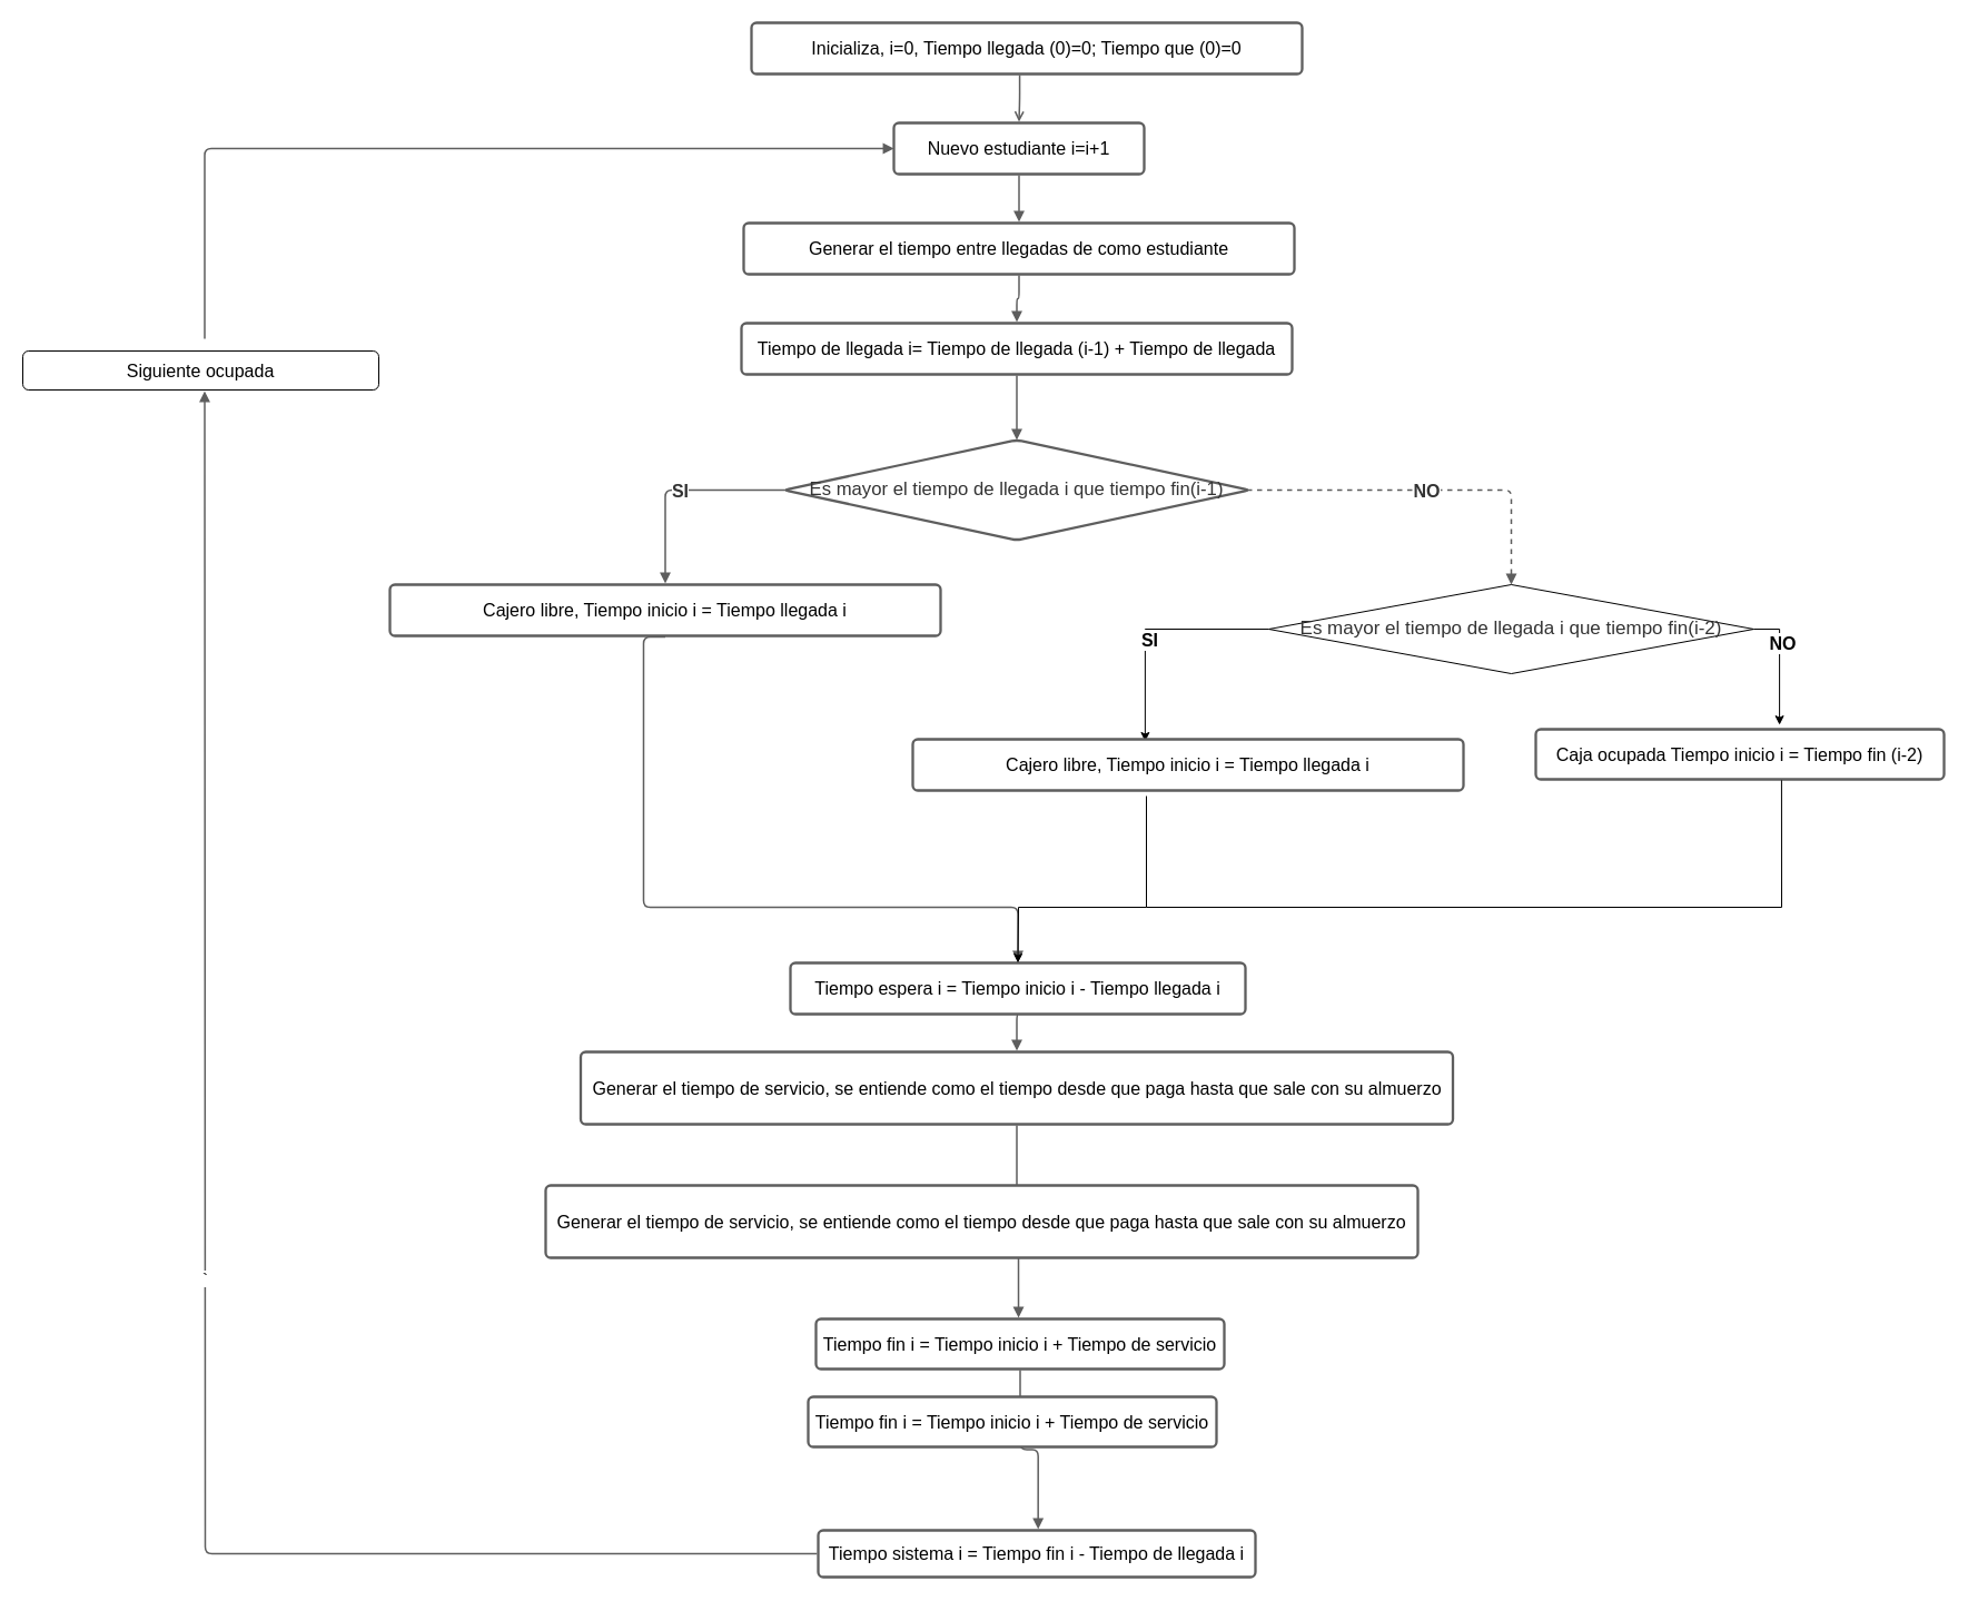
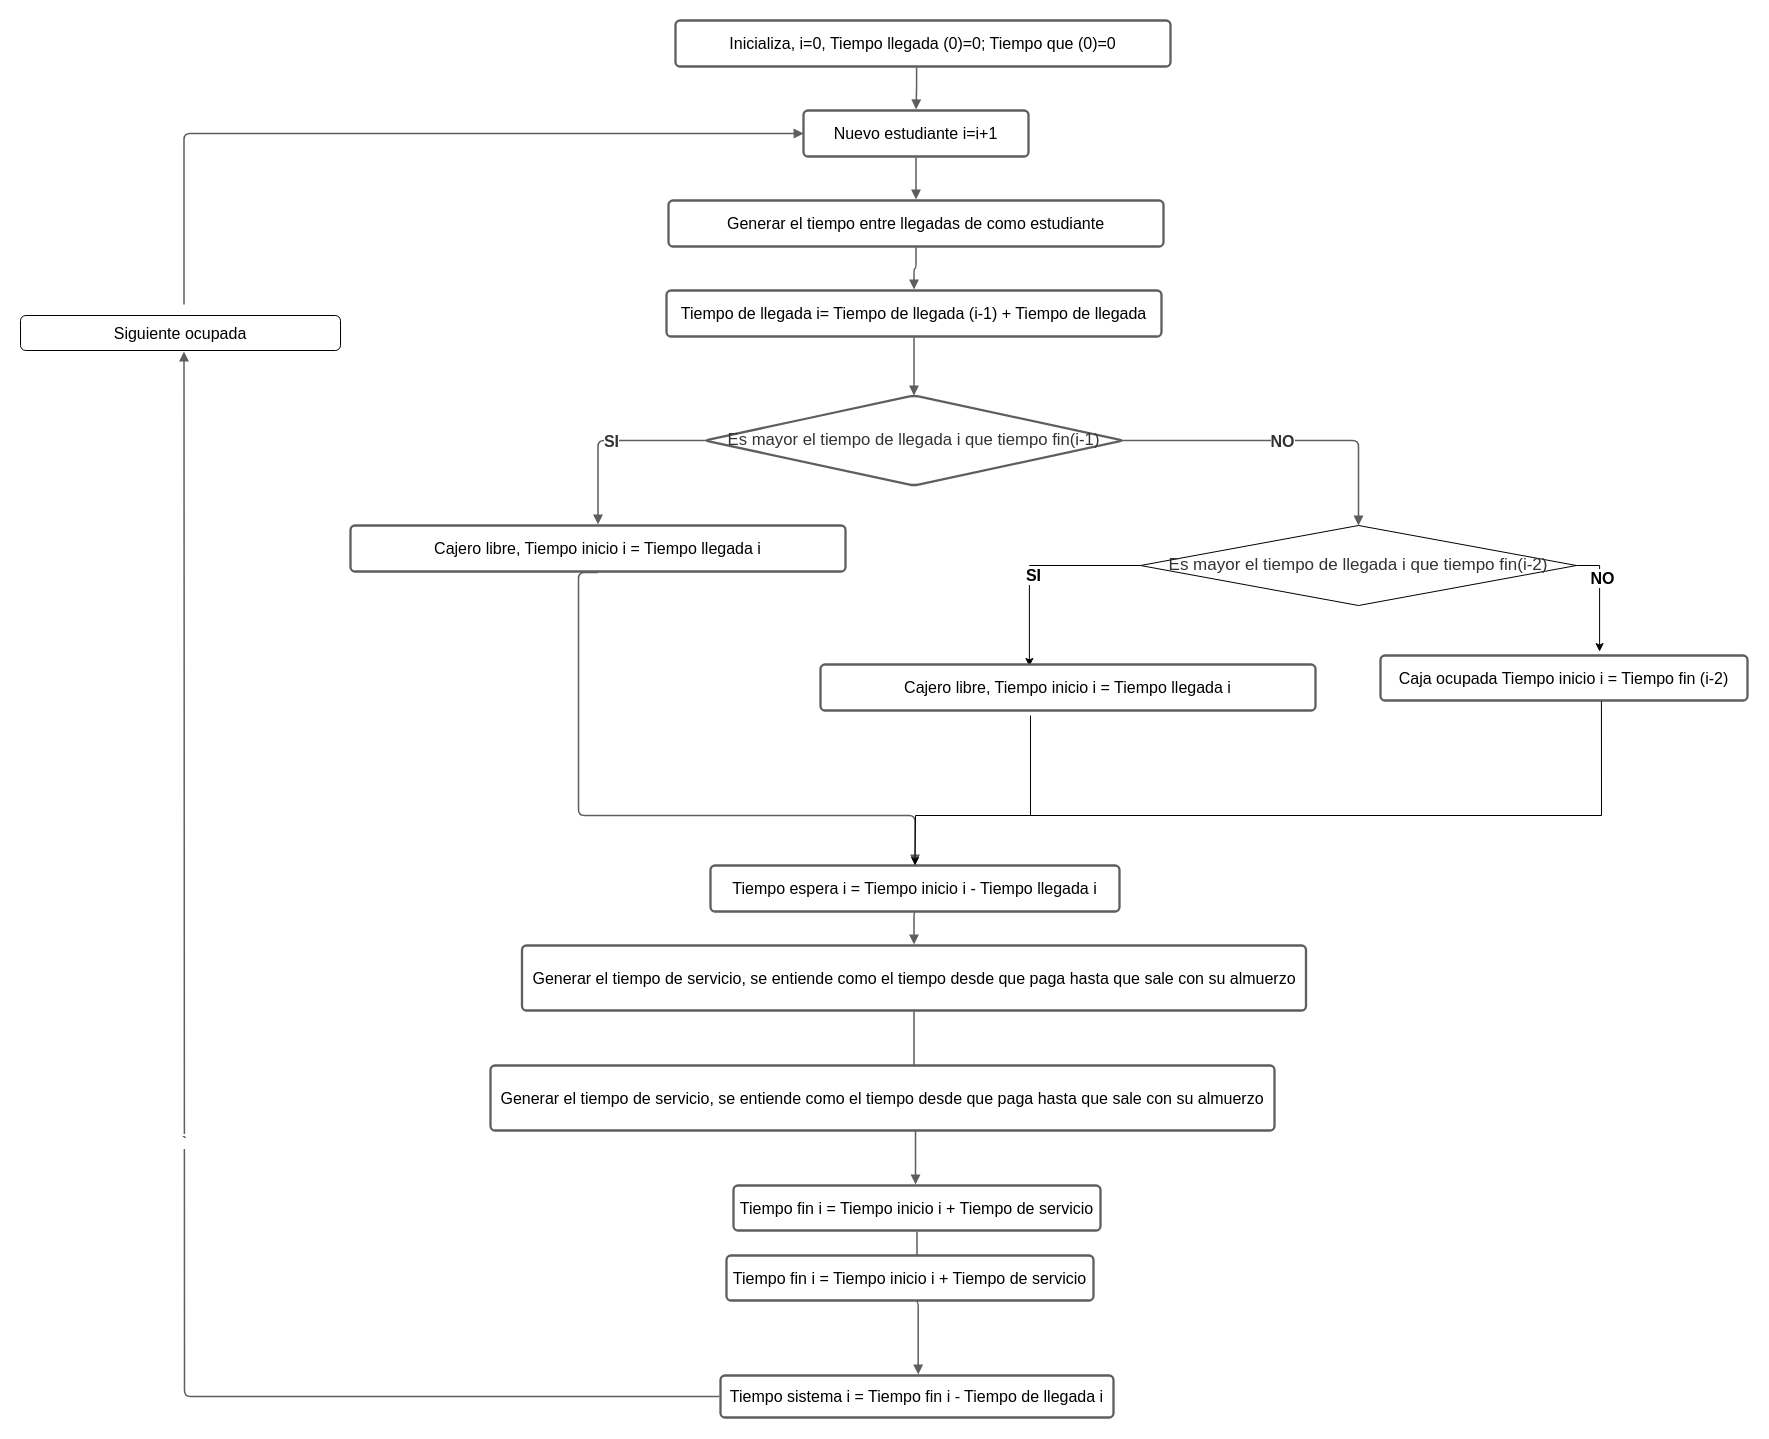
  <mxCell id="0" />
  <mxCell id="1" parent="0" />
  <mxCell id="2" value="Inicializa, i=0, Tiempo llegada (0)=0; Tiempo que (0)=0" style="html=1;overflow=block;blockSpacing=1;whiteSpace=wrap;fontSize=16;fontColor=default;align=center;spacing=3.8;strokeColor=#5e5e5e;strokeOpacity=100;rounded=1;absoluteArcSize=1;arcSize=9;strokeWidth=2.3;" vertex="1" parent="1"><mxGeometry x="675" y="20" width="495" height="46" as="geometry" /></mxCell>
  <mxCell id="3" value="Nuevo estudiante i=i+1" style="html=1;overflow=block;blockSpacing=1;whiteSpace=wrap;fontSize=16;fontColor=default;align=center;spacing=3.8;strokeColor=#5e5e5e;strokeOpacity=100;rounded=1;absoluteArcSize=1;arcSize=9;strokeWidth=2.3;" vertex="1" parent="1"><mxGeometry x="803" y="110" width="225" height="46" as="geometry" /></mxCell>
- <mxCell id="4" value="" style="html=1;jettySize=18;whiteSpace=wrap;fontSize=13;strokeColor=#5E5E5E;strokeWidth=1.5;rounded=1;arcSize=12;edgeStyle=orthogonalEdgeStyle;startArrow=none;endArrow=open;endFill=1;exitX=0.487;exitY=1.024;exitPerimeter=0;entryX=0.5;entryY=-0.024;entryPerimeter=0;" edge="1" parent="1" source="2" target="3"><mxGeometry width="100" height="100" relative="1" as="geometry"><Array as="points" /></mxGeometry></mxCell>
+ <mxCell id="4" value="" style="html=1;jettySize=18;whiteSpace=wrap;fontSize=13;strokeColor=#5E5E5E;strokeWidth=1.5;rounded=1;arcSize=12;edgeStyle=orthogonalEdgeStyle;startArrow=none;endArrow=block;endFill=1;exitX=0.487;exitY=1.024;exitPerimeter=0;entryX=0.5;entryY=-0.024;entryPerimeter=0;" edge="1" parent="1" source="2" target="3"><mxGeometry width="100" height="100" relative="1" as="geometry"><Array as="points" /></mxGeometry></mxCell>
  <mxCell id="5" value="Generar el tiempo entre llegadas de como estudiante" style="html=1;overflow=block;blockSpacing=1;whiteSpace=wrap;fontSize=16;fontColor=default;align=center;spacing=3.8;strokeColor=#5e5e5e;strokeOpacity=100;rounded=1;absoluteArcSize=1;arcSize=9;strokeWidth=2.3;" vertex="1" parent="1"><mxGeometry x="668" y="200" width="495" height="46" as="geometry" /></mxCell>
  <mxCell id="6" value="" style="html=1;jettySize=18;whiteSpace=wrap;fontSize=13;strokeColor=#5E5E5E;strokeWidth=1.5;rounded=1;arcSize=12;edgeStyle=orthogonalEdgeStyle;startArrow=none;endArrow=block;endFill=1;exitX=0.5;exitY=1.024;exitPerimeter=0;entryX=0.5;entryY=-0.024;entryPerimeter=0;" edge="1" parent="1" source="3" target="5"><mxGeometry width="100" height="100" relative="1" as="geometry"><Array as="points" /></mxGeometry></mxCell>
  <mxCell id="7" value="Tiempo de llegada i= Tiempo de llegada (i-1) + Tiempo de llegada" style="html=1;overflow=block;blockSpacing=1;whiteSpace=wrap;fontSize=16;fontColor=default;align=center;spacing=3.8;strokeColor=#5e5e5e;strokeOpacity=100;rounded=1;absoluteArcSize=1;arcSize=9;strokeWidth=2.3;" vertex="1" parent="1"><mxGeometry x="666" y="290" width="495" height="46" as="geometry" /></mxCell>
  <mxCell id="8" value="" style="html=1;jettySize=18;whiteSpace=wrap;fontSize=13;strokeColor=#5E5E5E;strokeWidth=1.5;rounded=1;arcSize=12;edgeStyle=orthogonalEdgeStyle;startArrow=none;endArrow=block;endFill=1;exitX=0.5;exitY=1.024;exitPerimeter=0;entryX=0.5;entryY=-0.024;entryPerimeter=0;" edge="1" parent="1" source="5" target="7"><mxGeometry width="100" height="100" relative="1" as="geometry"><Array as="points" /></mxGeometry></mxCell>
  <mxCell id="9" value="Es mayor el tiempo de llegada i que tiempo fin(i-1)" style="html=1;overflow=block;blockSpacing=1;whiteSpace=wrap;rhombus;fontSize=16.7;fontColor=#333333;align=center;spacing=3.8;strokeColor=#5e5e5e;strokeOpacity=100;rounded=1;absoluteArcSize=1;arcSize=9;strokeWidth=2.3;" vertex="1" parent="1"><mxGeometry x="704" y="395" width="419" height="90" as="geometry" /></mxCell>
  <mxCell id="10" value="" style="html=1;jettySize=18;whiteSpace=wrap;fontSize=13;strokeColor=#5E5E5E;strokeWidth=1.5;rounded=1;arcSize=12;edgeStyle=orthogonalEdgeStyle;startArrow=none;endArrow=block;endFill=1;exitX=0.5;exitY=1.024;exitPerimeter=0;entryX=0.5;entryY=0;entryDx=0;entryDy=0;" edge="1" parent="1" source="7" target="9"><mxGeometry width="100" height="100" relative="1" as="geometry"><Array as="points" /><mxPoint x="1300" y="337" as="targetPoint" /></mxGeometry></mxCell>
- <mxCell id="11" value="" style="html=1;jettySize=18;whiteSpace=wrap;fontSize=13.3;fontColor=#333333;fontStyle=1;align=center;strokeColor=#5E5E5E;strokeWidth=1.5;rounded=1;arcSize=12;edgeStyle=orthogonalEdgeStyle;startArrow=none;endArrow=block;endFill=1;exitX=0.994;exitY=0.5;exitPerimeter=0;dashed=1;" edge="1" parent="1" source="9" target="34"><mxGeometry width="100" height="100" relative="1" as="geometry"><Array as="points" /><mxPoint x="1211.5" y="513.92" as="targetPoint" /></mxGeometry></mxCell>
+ <mxCell id="11" value="" style="html=1;jettySize=18;whiteSpace=wrap;fontSize=13.3;fontColor=#333333;fontStyle=1;align=center;strokeColor=#5E5E5E;strokeWidth=1.5;rounded=1;arcSize=12;edgeStyle=orthogonalEdgeStyle;startArrow=none;endArrow=block;endFill=1;exitX=0.994;exitY=0.5;exitPerimeter=0;" edge="1" parent="1" source="9" target="34"><mxGeometry width="100" height="100" relative="1" as="geometry"><Array as="points" /><mxPoint x="1211.5" y="513.92" as="targetPoint" /></mxGeometry></mxCell>
  <mxCell id="12" value="&lt;font style=&quot;font-size: 16px;&quot;&gt;NO&lt;/font&gt;" style="text;html=1;resizable=0;labelBackgroundColor=default;align=center;verticalAlign=middle;fontStyle=1;fontColor=#333333;fontSize=13.3;" vertex="1" parent="11"><mxGeometry relative="1" as="geometry" /></mxCell>
  <mxCell id="13" value="Cajero libre, Tiempo inicio i = Tiempo llegada i" style="html=1;overflow=block;blockSpacing=1;whiteSpace=wrap;fontSize=16;fontColor=default;align=center;spacing=3.8;strokeColor=#5e5e5e;strokeOpacity=100;rounded=1;absoluteArcSize=1;arcSize=9;strokeWidth=2.3;" vertex="1" parent="1"><mxGeometry x="350" y="525" width="495" height="46" as="geometry" /></mxCell>
  <mxCell id="14" value="" style="html=1;jettySize=18;whiteSpace=wrap;fontSize=13.3;fontColor=#333333;fontStyle=1;align=center;strokeColor=#5E5E5E;strokeWidth=1.5;rounded=1;arcSize=12;edgeStyle=orthogonalEdgeStyle;startArrow=none;endArrow=block;endFill=1;exitX=0.006;exitY=0.5;exitPerimeter=0;entryX=0.5;entryY=-0.024;entryPerimeter=0;" edge="1" parent="1" source="9" target="13"><mxGeometry width="100" height="100" relative="1" as="geometry"><Array as="points"><mxPoint x="598" y="440" /></Array></mxGeometry></mxCell>
  <mxCell id="15" value="&lt;font style=&quot;font-size: 16px;&quot;&gt;SI&lt;/font&gt;" style="text;html=1;resizable=0;labelBackgroundColor=default;align=center;verticalAlign=middle;fontStyle=1;fontColor=#333333;fontSize=13.3;" vertex="1" parent="14"><mxGeometry relative="1" as="geometry" /></mxCell>
  <mxCell id="16" value="Tiempo espera i = Tiempo inicio i - Tiempo llegada i" style="html=1;overflow=block;blockSpacing=1;whiteSpace=wrap;fontSize=16;fontColor=default;align=center;spacing=3.8;strokeColor=#5e5e5e;strokeOpacity=100;rounded=1;absoluteArcSize=1;arcSize=9;strokeWidth=2.3;" vertex="1" parent="1"><mxGeometry x="710" y="865" width="409" height="46" as="geometry" /></mxCell>
  <mxCell id="17" value="" style="html=1;jettySize=18;whiteSpace=wrap;fontSize=13;strokeColor=#5E5E5E;strokeWidth=1.5;rounded=1;arcSize=12;edgeStyle=orthogonalEdgeStyle;startArrow=none;endArrow=block;endFill=1;exitX=0.5;exitY=1.024;exitPerimeter=0;entryX=0.5;entryY=-0.024;entryPerimeter=0;" edge="1" parent="1" source="13" target="16"><mxGeometry width="100" height="100" relative="1" as="geometry"><Array as="points"><mxPoint x="578" y="815" /><mxPoint x="915" y="815" /></Array></mxGeometry></mxCell>
  <mxCell id="18" value="Generar el tiempo de servicio, se entiende como el tiempo desde que paga hasta que sale con su almuerzo" style="html=1;overflow=block;blockSpacing=1;whiteSpace=wrap;fontSize=16;fontColor=default;align=center;spacing=3.8;strokeColor=#5e5e5e;strokeOpacity=100;rounded=1;absoluteArcSize=1;arcSize=9;strokeWidth=2.3;" vertex="1" parent="1"><mxGeometry x="521.5" y="945" width="784" height="65" as="geometry" /></mxCell>
  <mxCell id="19" value="" style="html=1;jettySize=18;whiteSpace=wrap;fontSize=13;strokeColor=#5E5E5E;strokeWidth=1.5;rounded=1;arcSize=12;edgeStyle=orthogonalEdgeStyle;startArrow=none;endArrow=block;endFill=1;exitX=0.5;exitY=1.024;exitPerimeter=0;entryX=0.5;entryY=-0.017;entryPerimeter=0;" edge="1" parent="1" source="16" target="18"><mxGeometry width="100" height="100" relative="1" as="geometry"><Array as="points" /></mxGeometry></mxCell>
  <mxCell id="20" value="Tiempo fin i = Tiempo inicio i + Tiempo de servicio" style="html=1;overflow=block;blockSpacing=1;whiteSpace=wrap;fontSize=16;fontColor=default;align=center;spacing=3.8;strokeColor=#5e5e5e;strokeOpacity=100;rounded=1;absoluteArcSize=1;arcSize=9;strokeWidth=2.3;" vertex="1" parent="1"><mxGeometry x="733" y="1185" width="367" height="45" as="geometry" /></mxCell>
  <mxCell id="21" value="" style="html=1;jettySize=18;whiteSpace=wrap;fontSize=13;strokeColor=#5E5E5E;strokeWidth=1.5;rounded=1;arcSize=12;edgeStyle=orthogonalEdgeStyle;startArrow=none;endArrow=block;endFill=1;exitX=0.5;exitY=1.017;exitPerimeter=0;entryX=0.496;entryY=-0.024;entryPerimeter=0;" edge="1" parent="1" source="18" target="20"><mxGeometry width="100" height="100" relative="1" as="geometry"><Array as="points" /></mxGeometry></mxCell>
- <mxCell id="22" value="Tiempo sistema i = Tiempo fin i - Tiempo de llegada i" style="html=1;overflow=block;blockSpacing=1;whiteSpace=wrap;fontSize=16;fontColor=default;align=center;spacing=3.8;strokeColor=#5e5e5e;strokeOpacity=100;rounded=1;absoluteArcSize=1;arcSize=9;strokeWidth=2.3;" vertex="1" parent="1"><mxGeometry x="735" y="1375" width="393" height="42" as="geometry" /></mxCell>
+ <mxCell id="22" value="Tiempo sistema i = Tiempo fin i - Tiempo de llegada i" style="html=1;overflow=block;blockSpacing=1;whiteSpace=wrap;fontSize=16;fontColor=default;align=center;spacing=3.8;strokeColor=#5e5e5e;strokeOpacity=100;rounded=1;absoluteArcSize=1;arcSize=9;strokeWidth=2.3;" vertex="1" parent="1"><mxGeometry x="720" y="1375" width="393" height="42" as="geometry" /></mxCell>
  <mxCell id="23" value="" style="html=1;jettySize=18;whiteSpace=wrap;fontSize=13;strokeColor=#5E5E5E;strokeWidth=1.5;rounded=1;arcSize=12;edgeStyle=orthogonalEdgeStyle;startArrow=none;endArrow=block;endFill=1;exitX=0.5;exitY=1.024;exitPerimeter=0;entryX=0.503;entryY=-0.026;entryPerimeter=0;" edge="1" parent="1" source="20" target="22"><mxGeometry width="100" height="100" relative="1" as="geometry"><Array as="points" /></mxGeometry></mxCell>
  <mxCell id="24" value="" style="html=1;jettySize=18;whiteSpace=wrap;fontSize=13;strokeColor=#5E5E5E;strokeWidth=1.5;rounded=1;arcSize=12;edgeStyle=orthogonalEdgeStyle;startArrow=none;endArrow=block;endFill=1;exitX=-0.003;exitY=0.5;exitPerimeter=0;entryX=0.5;entryY=1.024;entryPerimeter=0;" edge="1" parent="1" source="22"><mxGeometry width="100" height="100" relative="1" as="geometry"><Array as="points" /><mxPoint x="183.5" y="351.08" as="targetPoint" /></mxGeometry></mxCell>
  <mxCell id="25" value="`" style="text;html=1;resizable=0;labelBackgroundColor=default;align=center;verticalAlign=middle;fontStyle=1;fontColor=#333333;fontSize=13.3;" vertex="1" parent="24"><mxGeometry relative="1" as="geometry" /></mxCell>
  <mxCell id="26" value="" style="html=1;jettySize=18;whiteSpace=wrap;fontSize=13;strokeColor=#5E5E5E;strokeWidth=1.5;rounded=1;arcSize=12;edgeStyle=orthogonalEdgeStyle;startArrow=none;endArrow=block;endFill=1;exitX=0.5;exitY=-0.024;exitPerimeter=0;" edge="1" parent="1" target="3"><mxGeometry width="100" height="100" relative="1" as="geometry"><Array as="points"><mxPoint x="184" y="133" /></Array><mxPoint x="183.5" y="303.92" as="sourcePoint" /></mxGeometry></mxCell>
  <mxCell id="27" value="Generar el tiempo de servicio, se entiende como el tiempo desde que paga hasta que sale con su almuerzo" style="html=1;overflow=block;blockSpacing=1;whiteSpace=wrap;fontSize=16;fontColor=default;align=center;spacing=3.8;strokeColor=#5e5e5e;strokeOpacity=100;rounded=1;absoluteArcSize=1;arcSize=9;strokeWidth=2.3;" vertex="1" parent="1"><mxGeometry x="490" y="1065" width="784" height="65" as="geometry" /></mxCell>
  <mxCell id="28" value="Tiempo fin i = Tiempo inicio i + Tiempo de servicio" style="html=1;overflow=block;blockSpacing=1;whiteSpace=wrap;fontSize=16;fontColor=default;align=center;spacing=3.8;strokeColor=#5e5e5e;strokeOpacity=100;rounded=1;absoluteArcSize=1;arcSize=9;strokeWidth=2.3;" vertex="1" parent="1"><mxGeometry x="726" y="1255" width="367" height="45" as="geometry" /></mxCell>
  <mxCell id="29" value="Caja ocupada Tiempo inicio i = Tiempo fin (i-2)" style="html=1;overflow=block;blockSpacing=1;whiteSpace=wrap;fontSize=16;fontColor=default;align=center;spacing=3.8;strokeColor=#5e5e5e;strokeOpacity=100;rounded=1;absoluteArcSize=1;arcSize=9;strokeWidth=2.3;" vertex="1" parent="1"><mxGeometry x="1380" y="655" width="367" height="45" as="geometry" /></mxCell>
  <mxCell id="30" style="edgeStyle=orthogonalEdgeStyle;rounded=0;orthogonalLoop=1;jettySize=auto;html=1;exitX=0;exitY=0.5;exitDx=0;exitDy=0;entryX=0.422;entryY=0.043;entryDx=0;entryDy=0;entryPerimeter=0;" edge="1" parent="1" source="34" target="35"><mxGeometry relative="1" as="geometry" /></mxCell>
  <mxCell id="31" value="&lt;span style=&quot;font-size: 16px;&quot;&gt;&lt;b&gt;SI&lt;/b&gt;&lt;/span&gt;" style="edgeLabel;html=1;align=center;verticalAlign=middle;resizable=0;points=[];" vertex="1" connectable="0" parent="30"><mxGeometry x="0.13" y="4" relative="1" as="geometry"><mxPoint y="1" as="offset" /></mxGeometry></mxCell>
  <mxCell id="32" style="edgeStyle=orthogonalEdgeStyle;rounded=0;orthogonalLoop=1;jettySize=auto;html=1;exitX=1;exitY=0.5;exitDx=0;exitDy=0;entryX=0.597;entryY=-0.087;entryDx=0;entryDy=0;entryPerimeter=0;fontSize=16;" edge="1" parent="1" source="34" target="29"><mxGeometry relative="1" as="geometry" /></mxCell>
  <mxCell id="33" value="&lt;b&gt;NO&lt;br&gt;&lt;/b&gt;" style="edgeLabel;html=1;align=center;verticalAlign=middle;resizable=0;points=[];fontSize=16;" vertex="1" connectable="0" parent="32"><mxGeometry x="-0.349" y="2" relative="1" as="geometry"><mxPoint as="offset" /></mxGeometry></mxCell>
  <mxCell id="34" value="&lt;span style=&quot;color: rgb(51, 51, 51); font-size: 17px;&quot;&gt;Es mayor el tiempo de llegada i que tiempo fin(i-2)&lt;/span&gt;" style="rhombus;whiteSpace=wrap;html=1;" vertex="1" parent="1"><mxGeometry x="1140" y="525" width="436" height="80" as="geometry" /></mxCell>
  <mxCell id="35" value="Cajero libre, Tiempo inicio i = Tiempo llegada i" style="html=1;overflow=block;blockSpacing=1;whiteSpace=wrap;fontSize=16;fontColor=default;align=center;spacing=3.8;strokeColor=#5e5e5e;strokeOpacity=100;rounded=1;absoluteArcSize=1;arcSize=9;strokeWidth=2.3;" vertex="1" parent="1"><mxGeometry x="820" y="664" width="495" height="46" as="geometry" /></mxCell>
  <mxCell id="36" value="" style="endArrow=classic;html=1;rounded=0;fontSize=16;entryX=0.5;entryY=0;entryDx=0;entryDy=0;" edge="1" parent="1" target="16"><mxGeometry width="50" height="50" relative="1" as="geometry"><mxPoint x="1030" y="715" as="sourcePoint" /><mxPoint x="920" y="855" as="targetPoint" /><Array as="points"><mxPoint x="1030" y="815" /><mxPoint x="915" y="815" /></Array></mxGeometry></mxCell>
  <mxCell id="37" value="" style="endArrow=none;html=1;rounded=0;fontSize=16;entryX=0.602;entryY=1.017;entryDx=0;entryDy=0;entryPerimeter=0;" edge="1" parent="1" target="29"><mxGeometry width="50" height="50" relative="1" as="geometry"><mxPoint x="1030" y="815" as="sourcePoint" /><mxPoint x="1280" y="735" as="targetPoint" /><Array as="points"><mxPoint x="1601" y="815" /></Array></mxGeometry></mxCell>
  <mxCell id="38" value="Siguiente ocupada" style="rounded=1;whiteSpace=wrap;html=1;fontSize=16;" vertex="1" parent="1"><mxGeometry x="20" y="315" width="320" height="35" as="geometry" /></mxCell>
